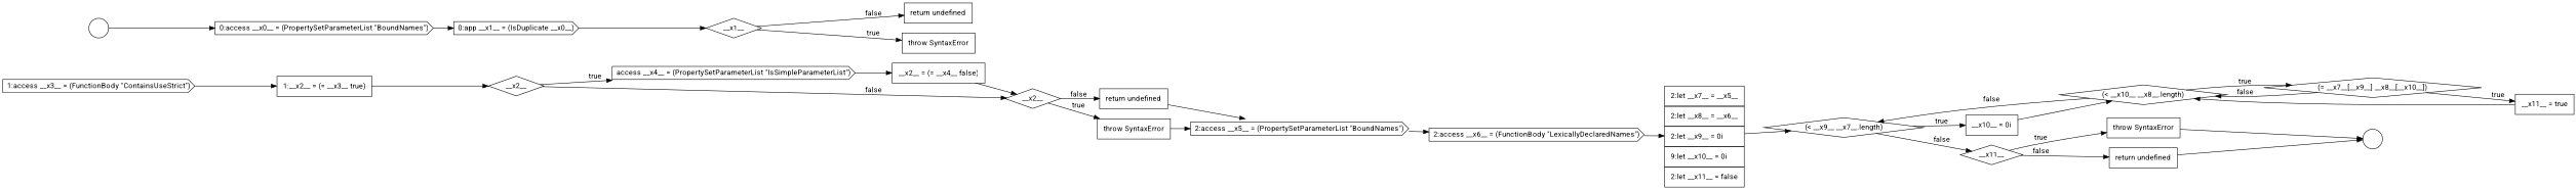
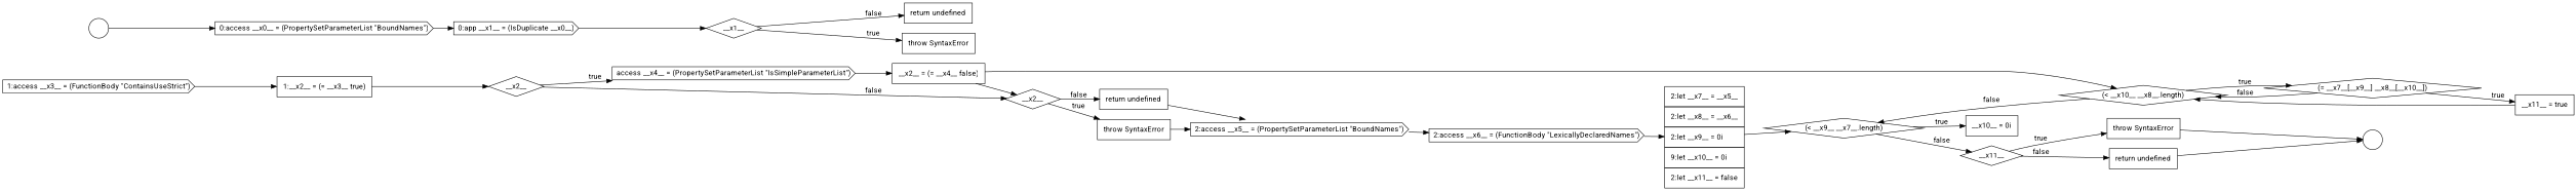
  digraph {
    fontname=Roboto
    rankdir=LR
    node [color=black fillcolor=white fontname=Roboto shape=none style=filled]
    edge [color=black fontname=Roboto]
    n1 [label=<<font color="black">     <table border="0" cellborder="1" cellspacing="0" cellpadding="10">       <tr><td align="left">__x2__ = (= __x4__ false)</td></tr>     </table>   </font>> margin=0]
    n2 [label=<<font color="black">__x2__</font>> shape=diamond]
    n3 [label=<<font color="black">     <table border="0" cellborder="1" cellspacing="0" cellpadding="10">       <tr><td align="left">return undefined</td></tr>     </table>   </font>> margin=0]
    n4 [label=<<font color="black">     <table border="0" cellborder="1" cellspacing="0" cellpadding="10">       <tr><td align="left">throw SyntaxError</td></tr>     </table>   </font>> margin=0]
    n5 [label=<<font color="black">2:access __x5__ = (PropertySetParameterList &quot;BoundNames&quot;)</font>> shape=cds]
    n6 [label=<<font color="black">2:access __x6__ = (FunctionBody &quot;LexicallyDeclaredNames&quot;)</font>> shape=cds]
    n7 [label=<<font color="black">     <table border="0" cellborder="1" cellspacing="0" cellpadding="10">       <tr><td align="left">2:let __x7__ = __x5__</td></tr>       <tr><td align="left">2:let __x8__ = __x6__</td></tr>       <tr><td align="left">2:let __x9__ = 0i</td></tr>       <tr><td align="left">9:let __x10__ = 0i</td></tr>       <tr><td align="left">2:let __x11__ = false</td></tr>     </table>   </font>> margin=0]
    n8 [label=<<font color="black">__x1__</font>> shape=diamond]
    n9 [label=<<font color="black">     <table border="0" cellborder="1" cellspacing="0" cellpadding="10">       <tr><td align="left">return undefined</td></tr>     </table>   </font>> margin=0]
    n10 [label=<<font color="black">     <table border="0" cellborder="1" cellspacing="0" cellpadding="10">       <tr><td align="left">throw SyntaxError</td></tr>     </table>   </font>> margin=0]
    n11 [label=<<font color="black">(&lt; __x10__ __x8__.length)</font>> shape=diamond]
    n12 [label=<<font color="black">(&lt; __x9__ __x7__.length)</font>> shape=diamond]
    n13 [label=<<font color="black">(= __x7__[__x9__] __x8__[__x10__])</font>> shape=diamond]
    n14 [label=<<font color="black">__x11__</font>> shape=diamond]
    n15 [label=<<font color="black">     <table border="0" cellborder="1" cellspacing="0" cellpadding="10">       <tr><td align="left">__x10__ = 0i</td></tr>     </table>   </font>> margin=0]
    n16 [label=<<font color="black">     <table border="0" cellborder="1" cellspacing="0" cellpadding="10">       <tr><td align="left">__x11__ = true</td></tr>     </table>   </font>> margin=0]
    n17 [label=<<font color="black">     <table border="0" cellborder="1" cellspacing="0" cellpadding="10">       <tr><td align="left">1:__x2__ = (= __x3__ true)</td></tr>     </table>   </font>> margin=0]
    n18 [label=<<font color="black">__x2__</font>> shape=diamond]
    n19 [label=<<font color="black">access __x4__ = (PropertySetParameterList &quot;IsSimpleParameterList&quot;)</font>> shape=cds]
    n20 [label=<<font color="black">     <table border="0" cellborder="1" cellspacing="0" cellpadding="10">       <tr><td align="left">throw SyntaxError</td></tr>     </table>   </font>> margin=0]
    n21 [label=<<font color="black">     <table border="0" cellborder="1" cellspacing="0" cellpadding="10">       <tr><td align="left">return undefined</td></tr>     </table>   </font>> margin=0]
    n22 [label=" " shape=circle]
    n23 [label=<<font color="black">1:access __x3__ = (FunctionBody &quot;ContainsUseStrict&quot;)</font>> shape=cds]
    n24 [label=<<font color="black">0:access __x0__ = (PropertySetParameterList &quot;BoundNames&quot;)</font>> shape=cds]
    n25 [label=<<font color="black">0:app __x1__ = (IsDuplicate __x0__)</font>> shape=cds]
    n26 [label=" " shape=circle]
    n1 -> n2
    n2 -> n3 [label=<<font color="black">false</font>>]
    n2 -> n4 [label=<<font color="black">true</font>>]
    n3 -> n5
    n4 -> n5
    n5 -> n6
    n6 -> n7
    n7 -> n12
    n8 -> n9 [label=<<font color="black">false</font>>]
    n8 -> n10 [label=<<font color="black">true</font>>]
    n11 -> n12 [label=<<font color="black">false</font>>]
    n11 -> n13 [label=<<font color="black">true</font>>]
    n12 -> n14 [label=<<font color="black">false</font>>]
    n12 -> n15 [label=<<font color="black">true</font>>]
    n13 -> n11 [label=<<font color="black">false</font>>]
    n13 -> n16 [label=<<font color="black">true</font>>]
    n14 -> n20 [label=<<font color="black">true</font>>]
    n14 -> n21 [label=<<font color="black">false</font>>]
-   n15 -> n11
+   n1 -> n11
    n16 -> n11
    n17 -> n18
    n18 -> n2 [label=<<font color="black">false</font>>]
    n18 -> n19 [label=<<font color="black">true</font>>]
    n19 -> n1
    n20 -> n22
    n21 -> n22
    n23 -> n17
    n24 -> n25
    n25 -> n8
    n26 -> n24
  }
